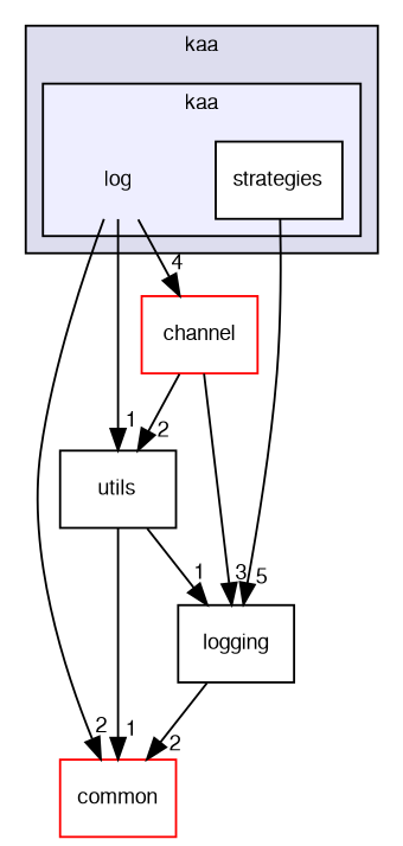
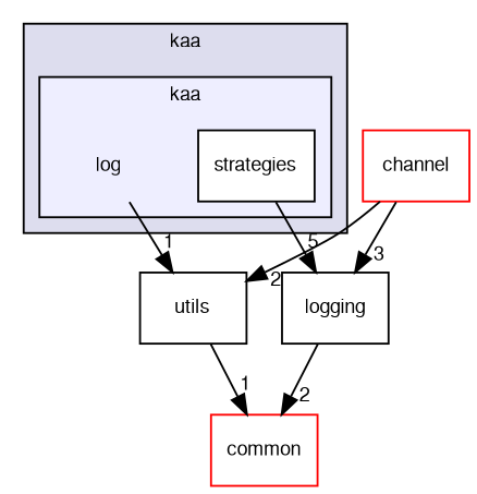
  digraph {
    compound=true
    node [fontname=FreeSans fontsize=10 shape=box]
    edge [headlabel=2 labeldistance=1.5 labelfontname=FreeSans labelfontsize=10]
    n1 [label=log shape=plaintext]
    n2 [color=black fillcolor=white label=strategies style=filled]
    n3 [color=red label=common]
    n4 [label=utils]
    n5 [color=red label=channel]
    n6 [label=logging]
    subgraph cluster_1 {
      bgcolor="#ddddee"
      fontname=FreeSans
      fontsize=10
      label=kaa
      pencolor=black
      subgraph cluster_2 {
        bgcolor="#eeeeff"
        fontname=FreeSans
        fontsize=10
        label=kaa
        pencolor=black
        n1
        n2
      }
    }
-   n1 -> n3
    n1 -> n4 [headlabel=1]
-   n1 -> n5 [headlabel=4]
    n2 -> n6 [headlabel=5]
    n4 -> n3 [headlabel=1]
-   n4 -> n6 [headlabel=1]
    n5 -> n4
    n5 -> n6 [headlabel=3]
    n6 -> n3
  }
